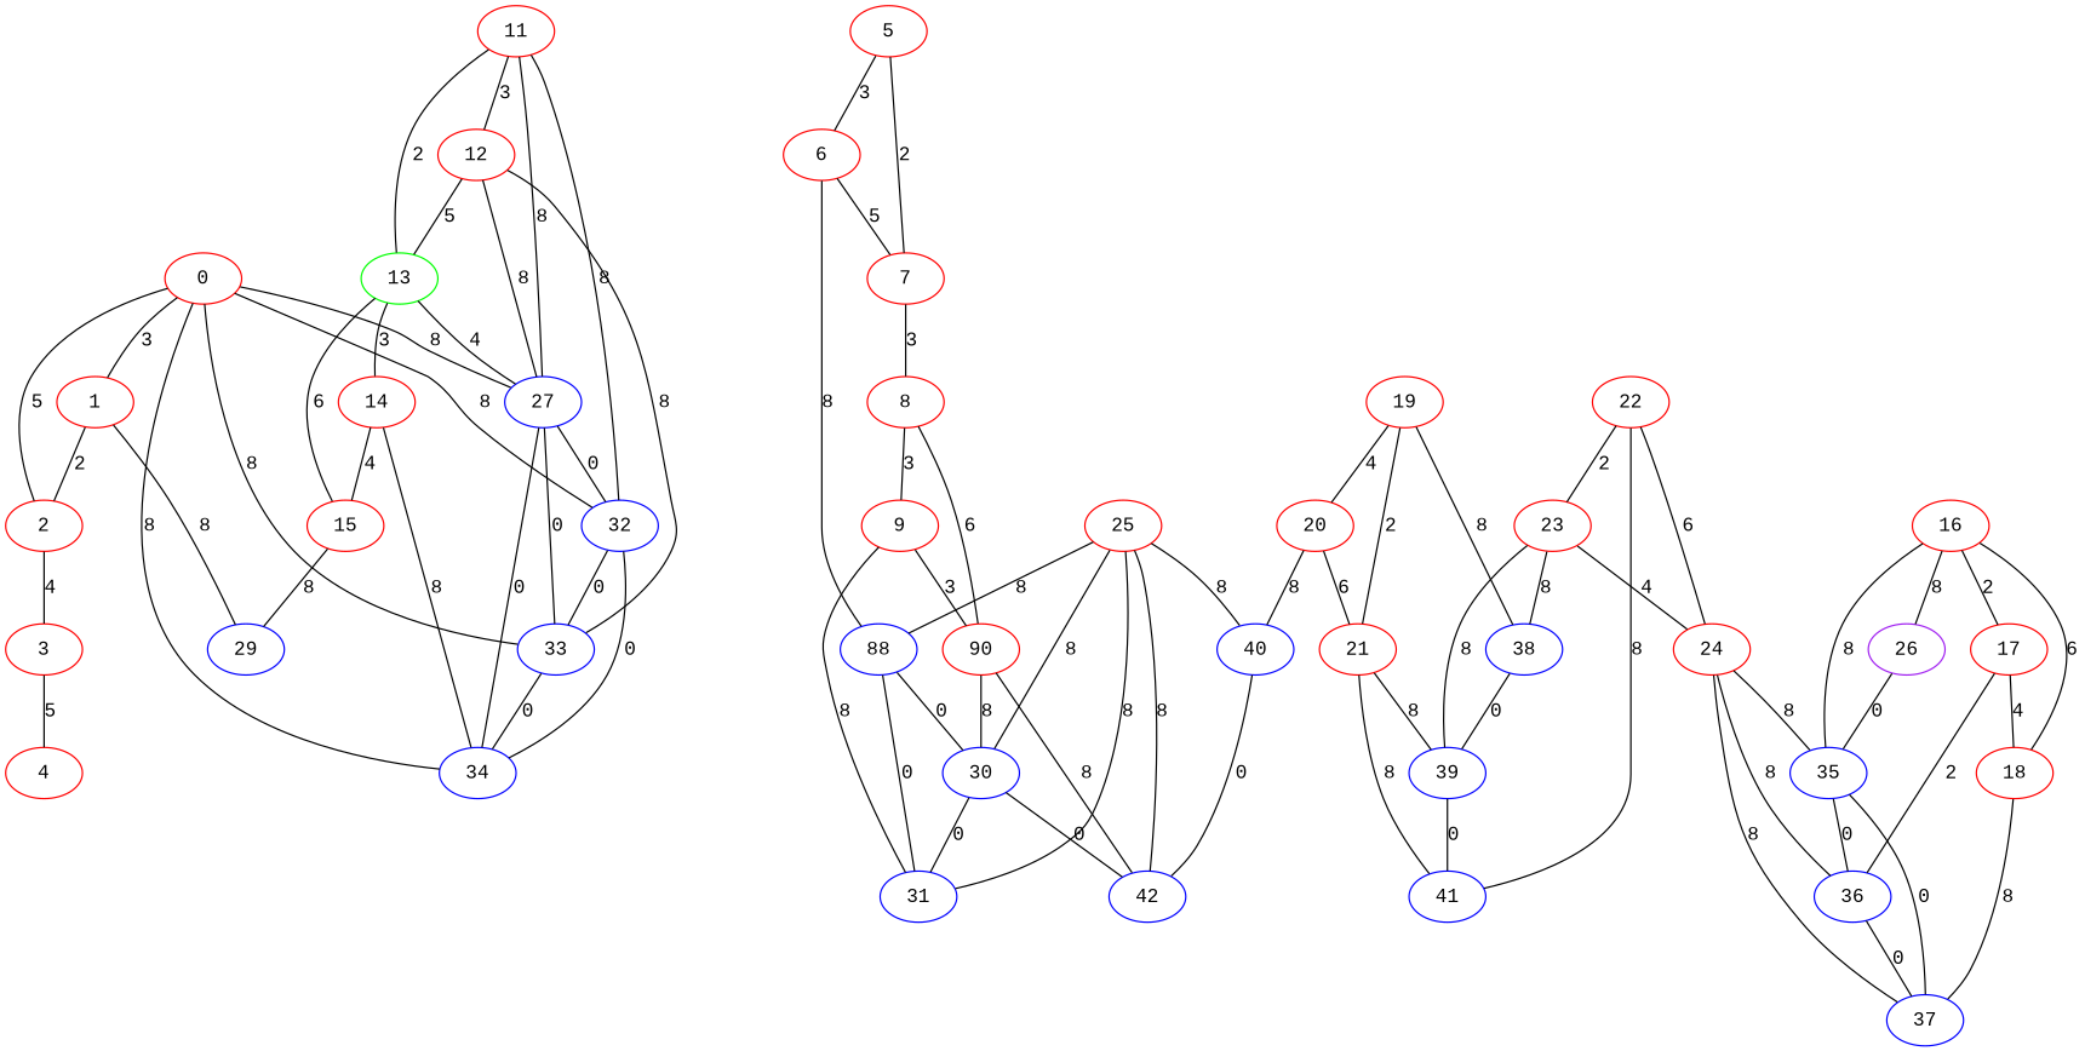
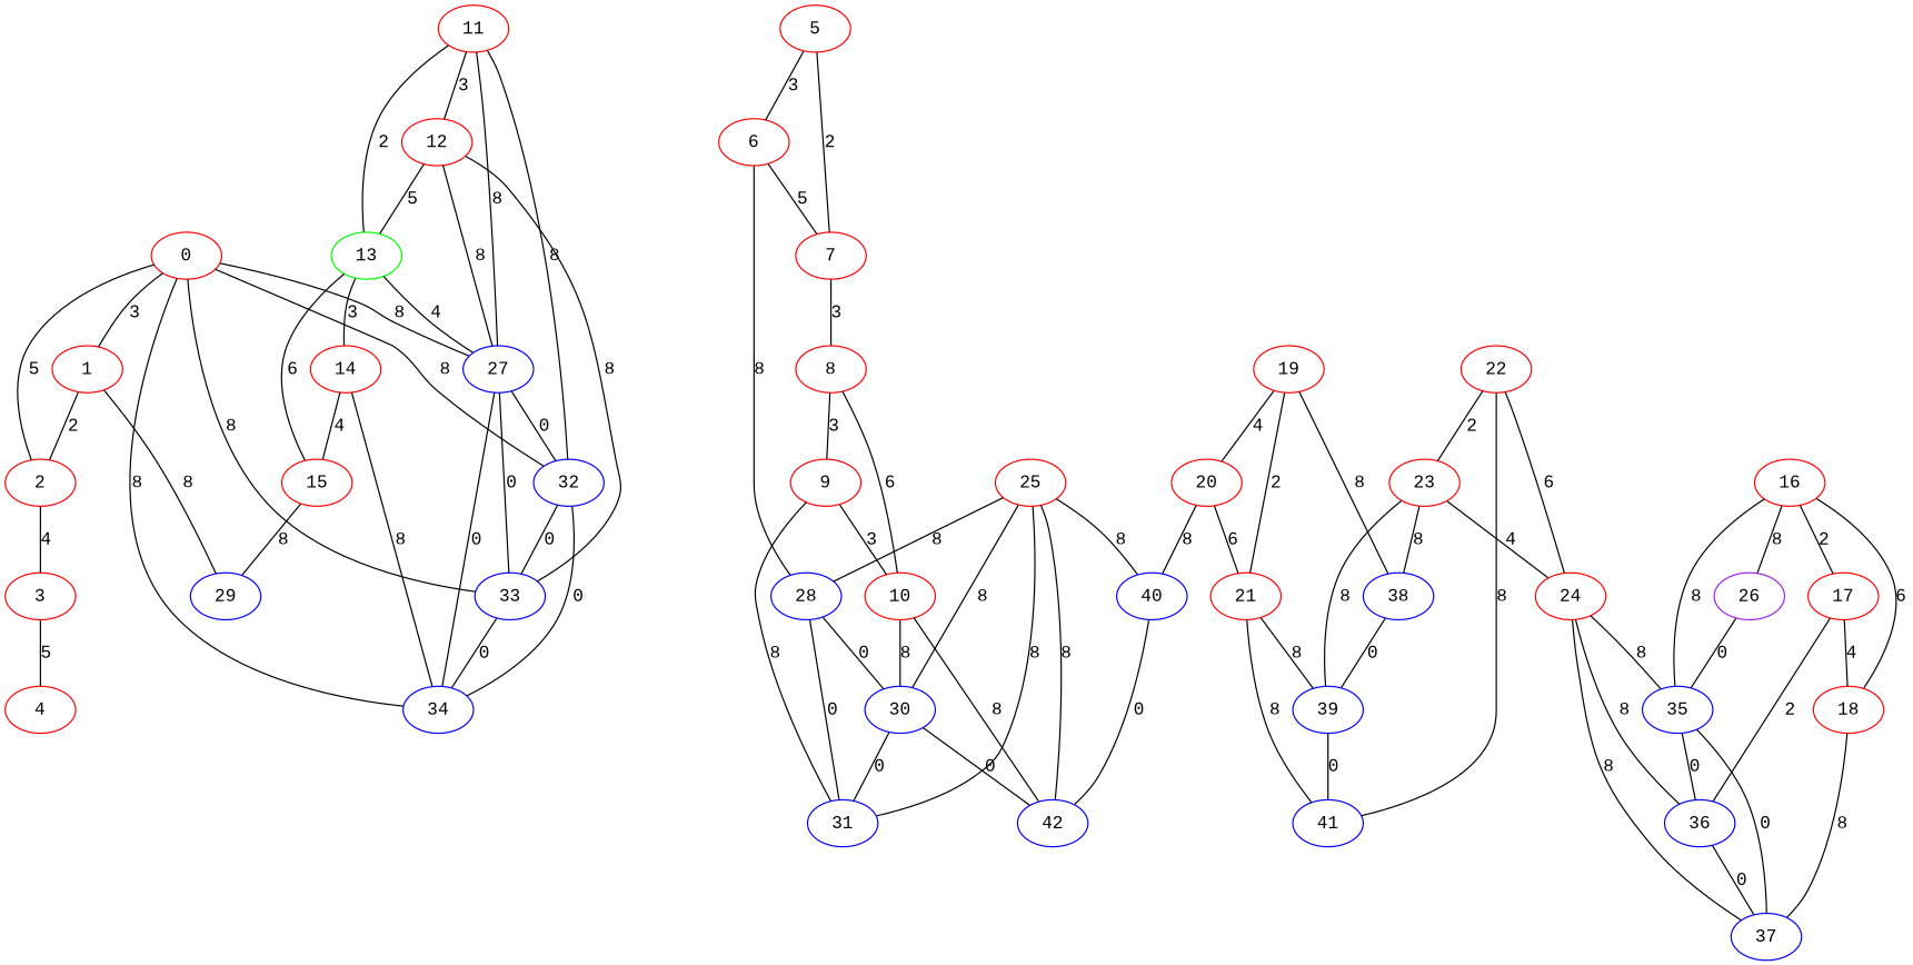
  graph {
    fontname="Liberation Mono"
    node [color=red fontname="Liberation Mono" weight=1]
    edge [fontname="Liberation Mono"]
    0
    1
    2
    27 [color=blue weight=3]
    32 [color=blue weight=3]
    33 [color=blue weight=3]
    34 [color=blue weight=3]
    29 [color=blue weight=3]
    3
    4
    5
    6
    7
-   28 [color=blue weight=3 label=88]
+   28 [color=blue weight=3]
    8
    31 [color=blue weight=3]
    30 [color=blue weight=3]
    9
-   10 [label=90]
+   10
    42 [color=blue weight=3]
    11
    12
    13 [color=green weight=2]
    14
    15
    16
    17
    18
    26 [color=purple weight=4]
    35 [color=blue weight=3]
    36 [color=blue weight=3]
    37 [color=blue weight=3]
    19
    20
    21
    38 [color=blue weight=3]
    40 [color=blue weight=3]
    39 [color=blue weight=3]
    41 [color=blue weight=3]
    22
    23
    24
    25
    0 -- 1 [label=3]
    0 -- 2 [label=5]
    0 -- 27 [label=8]
    0 -- 32 [label=8]
    0 -- 33 [label=8]
    0 -- 34 [label=8]
    1 -- 2 [label=2]
    1 -- 29 [label=8]
    2 -- 3 [label=4]
    27 -- 32 [label=0]
    27 -- 33 [label=0]
    27 -- 34 [label=0]
    32 -- 33 [label=0]
    32 -- 34 [label=0]
    33 -- 34 [label=0]
    3 -- 4 [label=5]
    5 -- 6 [label=3]
    5 -- 7 [label=2]
    6 -- 7 [label=5]
    6 -- 28 [label=8]
    7 -- 8 [label=3]
    28 -- 31 [label=0]
    28 -- 30 [label=0]
    8 -- 9 [label=3]
    8 -- 10 [label=6]
    30 -- 31 [label=0]
    30 -- 42 [label=0]
    9 -- 31 [label=8]
    9 -- 10 [label=3]
    10 -- 30 [label=8]
    10 -- 42 [label=8]
    11 -- 27 [label=8]
    11 -- 32 [label=8]
    11 -- 12 [label=3]
    11 -- 13 [label=2]
    12 -- 27 [label=8]
    12 -- 33 [label=8]
    12 -- 13 [label=5]
    13 -- 27 [label=4]
    13 -- 14 [label=3]
    13 -- 15 [label=6]
    14 -- 34 [label=8]
    14 -- 15 [label=4]
    15 -- 29 [label=8]
    16 -- 17 [label=2]
    16 -- 18 [label=6]
    16 -- 26 [label=8]
    16 -- 35 [label=8]
    17 -- 18 [label=4]
    17 -- 36 [label=2]
    18 -- 37 [label=8]
    26 -- 35 [label=0]
    35 -- 36 [label=0]
    35 -- 37 [label=0]
    36 -- 37 [label=0]
    19 -- 20 [label=4]
    19 -- 21 [label=2]
    19 -- 38 [label=8]
    20 -- 21 [label=6]
    20 -- 40 [label=8]
    21 -- 39 [label=8]
    21 -- 41 [label=8]
    38 -- 39 [label=0]
    40 -- 42 [label=0]
    39 -- 41 [label=0]
    22 -- 41 [label=8]
    22 -- 23 [label=2]
    22 -- 24 [label=6]
    23 -- 38 [label=8]
    23 -- 39 [label=8]
    23 -- 24 [label=4]
    24 -- 35 [label=8]
    24 -- 36 [label=8]
    24 -- 37 [label=8]
    25 -- 28 [label=8]
    25 -- 31 [label=8]
    25 -- 30 [label=8]
    25 -- 42 [label=8]
    25 -- 40 [label=8]
  }
